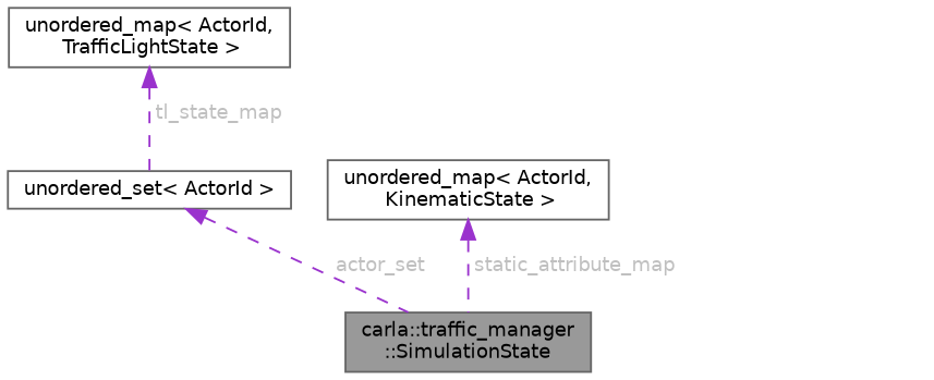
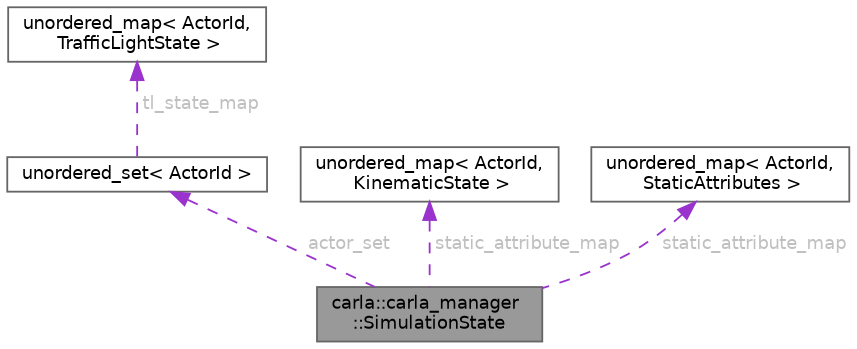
  digraph {
    rankdir=TB
    node [color=gray40 fillcolor=white fontname=Helvetica fontsize=10 shape=box style=filled]
    edge [color=darkorchid3 dir=back fontcolor=grey fontname=Helvetica fontsize=10 labelfontname=Helvetica labelfontsize=10 style=dashed]
-   n1 [fillcolor=grey60 fontcolor=black height=0.2 label="carla::traffic_manager\l::SimulationState" width=0.4]
+   n1 [fillcolor=grey60 fontcolor=black height=0.2 label="carla::carla_manager\l::SimulationState" width=0.4]
    n2 [height=0.2 label="unordered_set\< ActorId \>" width=0.4]
    n3 [height=0.2 label="unordered_map\< ActorId,\l KinematicState \>" width=0.4]
+   n4 [height=0.2 label="unordered_map\< ActorId,\l StaticAttributes \>" width=0.4]
    n5 [height=0.2 label="unordered_map\< ActorId,\l TrafficLightState \>" width=0.4]
    n2 -> n1 [label=" actor_set"]
    n3 -> n1 [label=" static_attribute_map"]
+   n4 -> n1 [label=" static_attribute_map"]
    n5 -> n2 [label=" tl_state_map"]
  }
